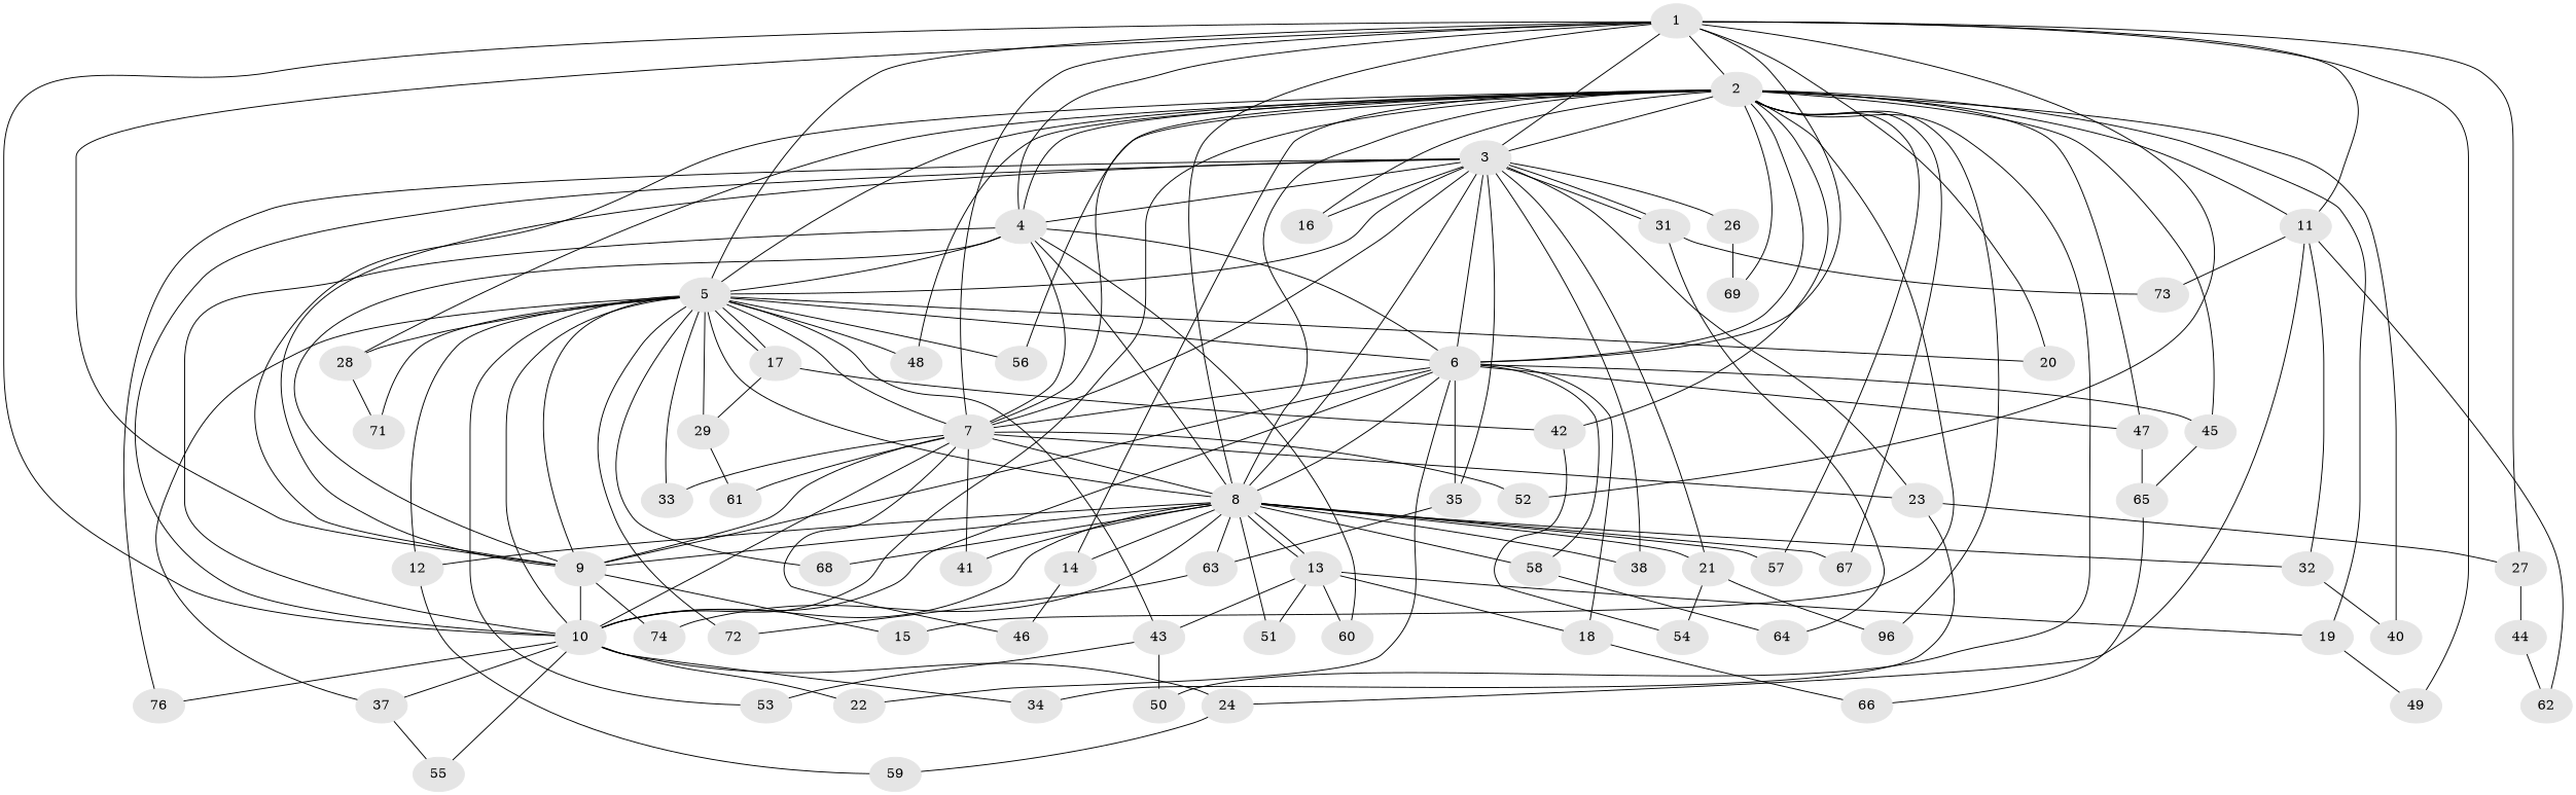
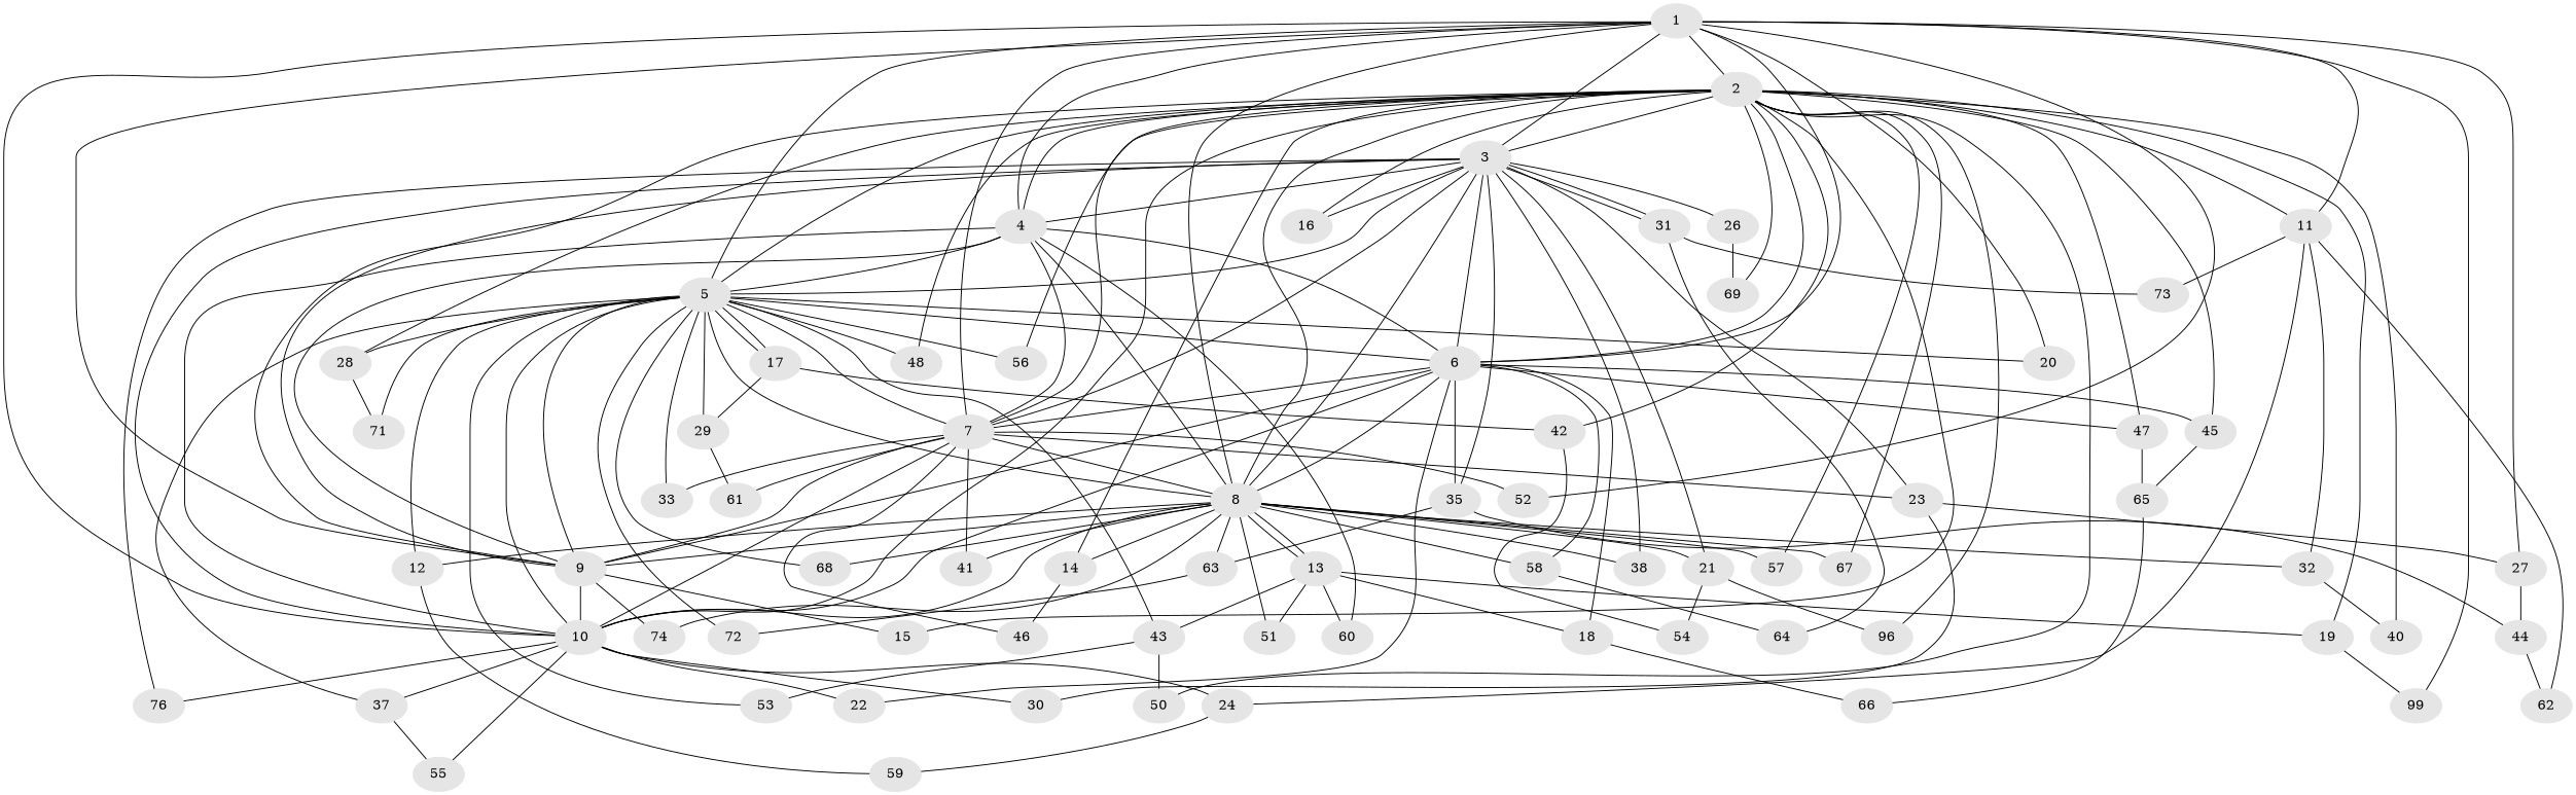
  graph {
    node [color=gray90 style=filled]
    1
    2
    3
    4
    5
    6
    7
    8
    9
    10
    11
    20
    27
-   49
+   49 [label=99]
    52
    14
    15
    16
    19
    28
    n21 [label=96]
    40
    42
    45
    47
    48
    50
    56
    57
    67
    69
    21
    23
    26
    31
    35
    38
    76
    60
    12
    17
    29
    33
    37
    43
    53
    68
    71
    72
    18
    22
    58
    41
    46
    61
    13
    32
    51
    63
    74
    24
-   34
+   34 [label=30]
    55
    62
    73
    44
    54
    65
    64
    59
    66
    1 -- 2
    1 -- 3
    1 -- 4
    1 -- 5
    1 -- 6
    1 -- 7
    1 -- 8
    1 -- 9
    1 -- 10
    1 -- 11
    1 -- 20
    1 -- 27
    1 -- 49
    1 -- 52
    2 -- 3
    2 -- 4
    2 -- 5
    2 -- 6
    2 -- 7
    2 -- 8
    2 -- 9
    2 -- 10
    2 -- 11
    2 -- 14
    2 -- 15
    2 -- 16
    2 -- 19
    2 -- 28
    2 -- n21
    2 -- 40
    2 -- 42
    2 -- 45
    2 -- 47
    2 -- 48
    2 -- 50
    2 -- 56
    2 -- 57
    2 -- 67
    2 -- 69
    3 -- 4
    3 -- 5
    3 -- 6
    3 -- 7
    3 -- 8
    3 -- 9
    3 -- 10
    3 -- 16
    3 -- 21
    3 -- 23
    3 -- 26
    3 -- 31
    3 -- 31
    3 -- 35
    3 -- 38
    3 -- 76
    4 -- 5
    4 -- 6
    4 -- 7
    4 -- 8
    4 -- 9
    4 -- 10
    4 -- 60
    5 -- 6
    5 -- 7
    5 -- 8
    5 -- 9
    5 -- 10
    5 -- 20
    5 -- 28
    5 -- 48
    5 -- 56
    5 -- 12
    5 -- 17
    5 -- 17
    5 -- 29
    5 -- 33
    5 -- 37
    5 -- 43
    5 -- 53
    5 -- 68
    5 -- 71
    5 -- 72
    6 -- 7
    6 -- 8
    6 -- 9
    6 -- 10
    6 -- 45
    6 -- 47
    6 -- 35
    6 -- 18
    6 -- 22
    6 -- 58
    7 -- 8
    7 -- 9
    7 -- 10
    7 -- 52
    7 -- 23
    7 -- 33
    7 -- 41
    7 -- 46
    7 -- 61
    8 -- 9
    8 -- 10
    8 -- 14
    8 -- 57
    8 -- 67
    8 -- 21
    8 -- 38
    8 -- 12
    8 -- 68
    8 -- 58
    8 -- 41
    8 -- 13
    8 -- 13
    8 -- 32
    8 -- 51
    8 -- 63
    8 -- 74
    9 -- 10
    9 -- 15
    9 -- 74
    10 -- 76
    10 -- 37
    10 -- 22
    10 -- 24
    10 -- 34
    10 -- 55
    11 -- 32
    11 -- 24
    11 -- 62
    11 -- 73
    27 -- 44
    14 -- 46
    19 -- 49
    28 -- 71
    42 -- 54
    45 -- 65
    47 -- 65
    21 -- n21
    21 -- 54
    23 -- 27
    23 -- 34
    26 -- 69
    31 -- 73
    31 -- 64
    35 -- 63
+   35 -- 44
    12 -- 59
    17 -- 42
    17 -- 29
    29 -- 61
    37 -- 55
    43 -- 50
    43 -- 53
    18 -- 66
    58 -- 64
    13 -- 19
    13 -- 60
    13 -- 43
    13 -- 18
    13 -- 51
    32 -- 40
    63 -- 72
    24 -- 59
    44 -- 62
    65 -- 66
  }
